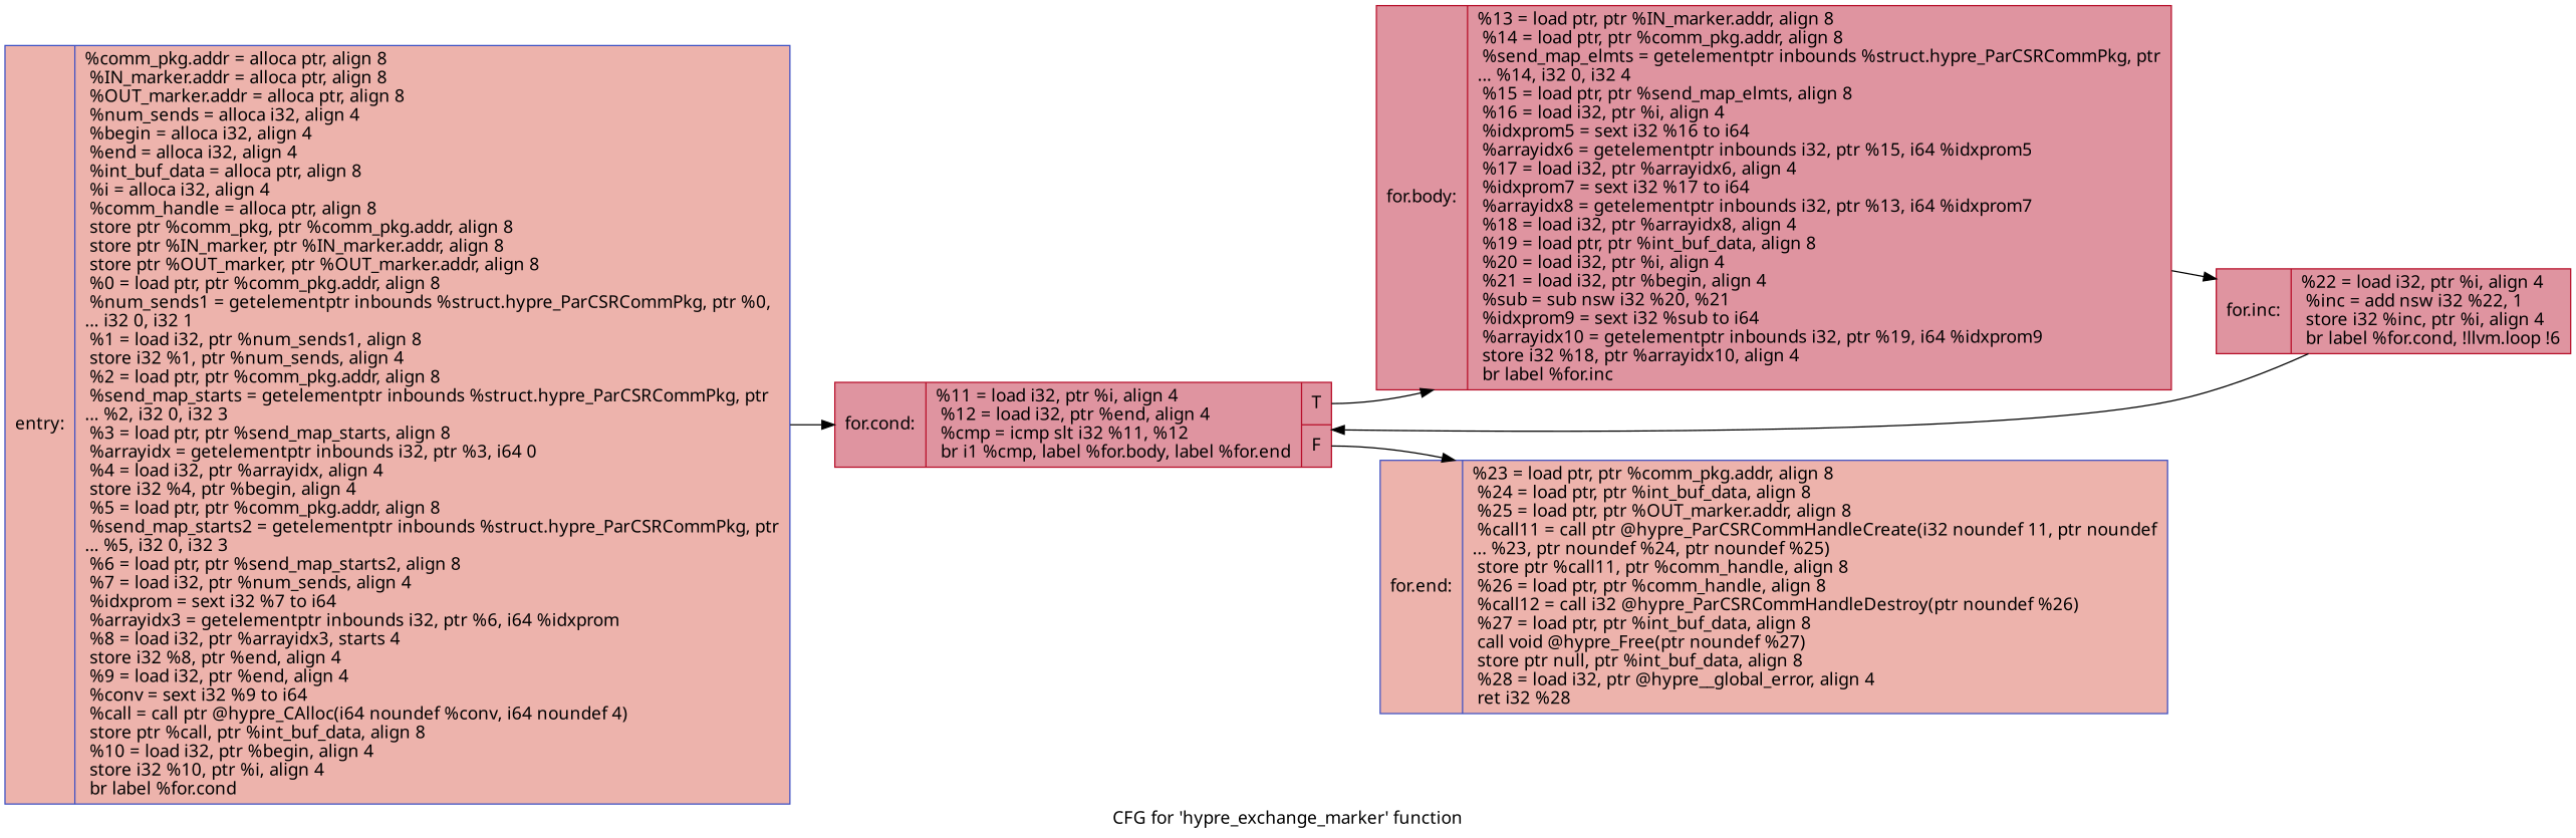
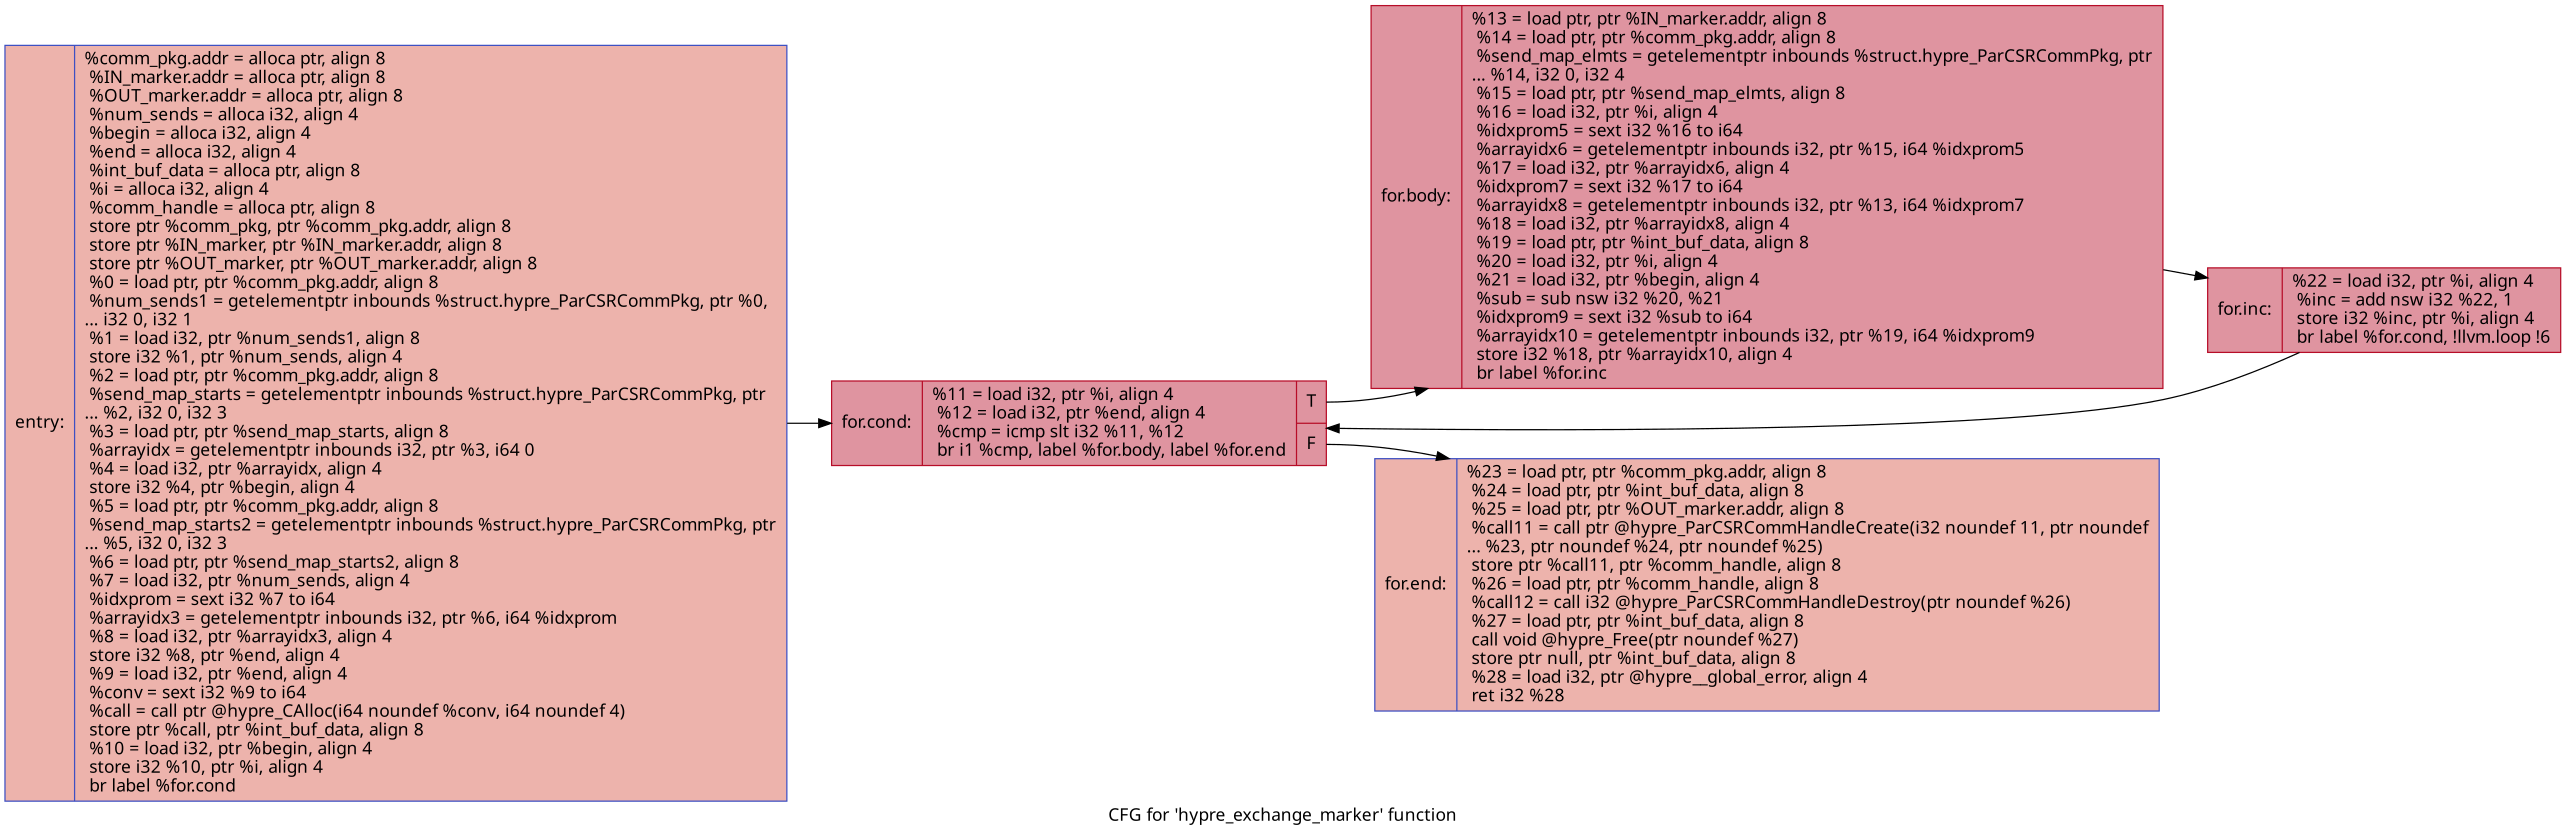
  digraph {
    label="CFG for 'hypre_exchange_marker' function"
    rankdir=LR
    fontname="Noto Sans"
    node [color="#b70d28ff" fillcolor="#b70d2870" fontname="Noto Sans" shape=record style=filled]
    edge [fontname="Noto Sans"]
-   n1 [color="#3d50c3ff" fillcolor="#d6524470" label="{entry:\l|  %comm_pkg.addr = alloca ptr, align 8\l  %IN_marker.addr = alloca ptr, align 8\l  %OUT_marker.addr = alloca ptr, align 8\l  %num_sends = alloca i32, align 4\l  %begin = alloca i32, align 4\l  %end = alloca i32, align 4\l  %int_buf_data = alloca ptr, align 8\l  %i = alloca i32, align 4\l  %comm_handle = alloca ptr, align 8\l  store ptr %comm_pkg, ptr %comm_pkg.addr, align 8\l  store ptr %IN_marker, ptr %IN_marker.addr, align 8\l  store ptr %OUT_marker, ptr %OUT_marker.addr, align 8\l  %0 = load ptr, ptr %comm_pkg.addr, align 8\l  %num_sends1 = getelementptr inbounds %struct.hypre_ParCSRCommPkg, ptr %0,\l... i32 0, i32 1\l  %1 = load i32, ptr %num_sends1, align 8\l  store i32 %1, ptr %num_sends, align 4\l  %2 = load ptr, ptr %comm_pkg.addr, align 8\l  %send_map_starts = getelementptr inbounds %struct.hypre_ParCSRCommPkg, ptr\l... %2, i32 0, i32 3\l  %3 = load ptr, ptr %send_map_starts, align 8\l  %arrayidx = getelementptr inbounds i32, ptr %3, i64 0\l  %4 = load i32, ptr %arrayidx, align 4\l  store i32 %4, ptr %begin, align 4\l  %5 = load ptr, ptr %comm_pkg.addr, align 8\l  %send_map_starts2 = getelementptr inbounds %struct.hypre_ParCSRCommPkg, ptr\l... %5, i32 0, i32 3\l  %6 = load ptr, ptr %send_map_starts2, align 8\l  %7 = load i32, ptr %num_sends, align 4\l  %idxprom = sext i32 %7 to i64\l  %arrayidx3 = getelementptr inbounds i32, ptr %6, i64 %idxprom\l  %8 = load i32, ptr %arrayidx3, starts 4\l  store i32 %8, ptr %end, align 4\l  %9 = load i32, ptr %end, align 4\l  %conv = sext i32 %9 to i64\l  %call = call ptr @hypre_CAlloc(i64 noundef %conv, i64 noundef 4)\l  store ptr %call, ptr %int_buf_data, align 8\l  %10 = load i32, ptr %begin, align 4\l  store i32 %10, ptr %i, align 4\l  br label %for.cond\l}"]
+   n1 [color="#3d50c3ff" fillcolor="#d6524470" label="{entry:\l|  %comm_pkg.addr = alloca ptr, align 8\l  %IN_marker.addr = alloca ptr, align 8\l  %OUT_marker.addr = alloca ptr, align 8\l  %num_sends = alloca i32, align 4\l  %begin = alloca i32, align 4\l  %end = alloca i32, align 4\l  %int_buf_data = alloca ptr, align 8\l  %i = alloca i32, align 4\l  %comm_handle = alloca ptr, align 8\l  store ptr %comm_pkg, ptr %comm_pkg.addr, align 8\l  store ptr %IN_marker, ptr %IN_marker.addr, align 8\l  store ptr %OUT_marker, ptr %OUT_marker.addr, align 8\l  %0 = load ptr, ptr %comm_pkg.addr, align 8\l  %num_sends1 = getelementptr inbounds %struct.hypre_ParCSRCommPkg, ptr %0,\l... i32 0, i32 1\l  %1 = load i32, ptr %num_sends1, align 8\l  store i32 %1, ptr %num_sends, align 4\l  %2 = load ptr, ptr %comm_pkg.addr, align 8\l  %send_map_starts = getelementptr inbounds %struct.hypre_ParCSRCommPkg, ptr\l... %2, i32 0, i32 3\l  %3 = load ptr, ptr %send_map_starts, align 8\l  %arrayidx = getelementptr inbounds i32, ptr %3, i64 0\l  %4 = load i32, ptr %arrayidx, align 4\l  store i32 %4, ptr %begin, align 4\l  %5 = load ptr, ptr %comm_pkg.addr, align 8\l  %send_map_starts2 = getelementptr inbounds %struct.hypre_ParCSRCommPkg, ptr\l... %5, i32 0, i32 3\l  %6 = load ptr, ptr %send_map_starts2, align 8\l  %7 = load i32, ptr %num_sends, align 4\l  %idxprom = sext i32 %7 to i64\l  %arrayidx3 = getelementptr inbounds i32, ptr %6, i64 %idxprom\l  %8 = load i32, ptr %arrayidx3, align 4\l  store i32 %8, ptr %end, align 4\l  %9 = load i32, ptr %end, align 4\l  %conv = sext i32 %9 to i64\l  %call = call ptr @hypre_CAlloc(i64 noundef %conv, i64 noundef 4)\l  store ptr %call, ptr %int_buf_data, align 8\l  %10 = load i32, ptr %begin, align 4\l  store i32 %10, ptr %i, align 4\l  br label %for.cond\l}"]
    n2 [label="{for.cond:\l|  %11 = load i32, ptr %i, align 4\l  %12 = load i32, ptr %end, align 4\l  %cmp = icmp slt i32 %11, %12\l  br i1 %cmp, label %for.body, label %for.end\l|{<s0>T|<s1>F}}"]
    n3 [label="{for.body:\l|  %13 = load ptr, ptr %IN_marker.addr, align 8\l  %14 = load ptr, ptr %comm_pkg.addr, align 8\l  %send_map_elmts = getelementptr inbounds %struct.hypre_ParCSRCommPkg, ptr\l... %14, i32 0, i32 4\l  %15 = load ptr, ptr %send_map_elmts, align 8\l  %16 = load i32, ptr %i, align 4\l  %idxprom5 = sext i32 %16 to i64\l  %arrayidx6 = getelementptr inbounds i32, ptr %15, i64 %idxprom5\l  %17 = load i32, ptr %arrayidx6, align 4\l  %idxprom7 = sext i32 %17 to i64\l  %arrayidx8 = getelementptr inbounds i32, ptr %13, i64 %idxprom7\l  %18 = load i32, ptr %arrayidx8, align 4\l  %19 = load ptr, ptr %int_buf_data, align 8\l  %20 = load i32, ptr %i, align 4\l  %21 = load i32, ptr %begin, align 4\l  %sub = sub nsw i32 %20, %21\l  %idxprom9 = sext i32 %sub to i64\l  %arrayidx10 = getelementptr inbounds i32, ptr %19, i64 %idxprom9\l  store i32 %18, ptr %arrayidx10, align 4\l  br label %for.inc\l}"]
    n4 [color="#3d50c3ff" fillcolor="#d6524470" label="{for.end:\l|  %23 = load ptr, ptr %comm_pkg.addr, align 8\l  %24 = load ptr, ptr %int_buf_data, align 8\l  %25 = load ptr, ptr %OUT_marker.addr, align 8\l  %call11 = call ptr @hypre_ParCSRCommHandleCreate(i32 noundef 11, ptr noundef\l... %23, ptr noundef %24, ptr noundef %25)\l  store ptr %call11, ptr %comm_handle, align 8\l  %26 = load ptr, ptr %comm_handle, align 8\l  %call12 = call i32 @hypre_ParCSRCommHandleDestroy(ptr noundef %26)\l  %27 = load ptr, ptr %int_buf_data, align 8\l  call void @hypre_Free(ptr noundef %27)\l  store ptr null, ptr %int_buf_data, align 8\l  %28 = load i32, ptr @hypre__global_error, align 4\l  ret i32 %28\l}"]
    n5 [label="{for.inc:\l|  %22 = load i32, ptr %i, align 4\l  %inc = add nsw i32 %22, 1\l  store i32 %inc, ptr %i, align 4\l  br label %for.cond, !llvm.loop !6\l}"]
    n1 -> n2
    n2 -> n3 [tailport=s0]
    n2 -> n4 [tailport=s1]
    n3 -> n5
    n5 -> n2
  }
